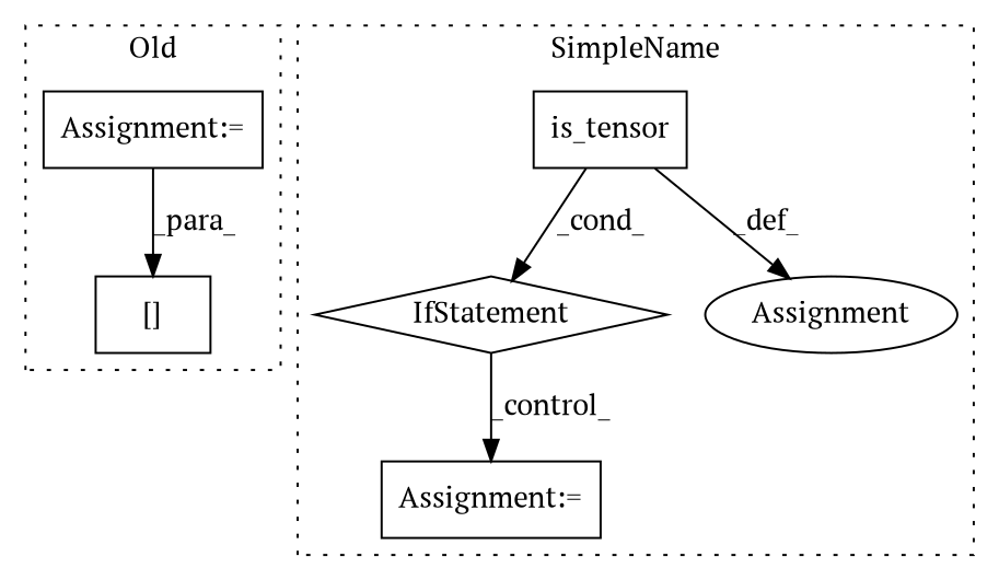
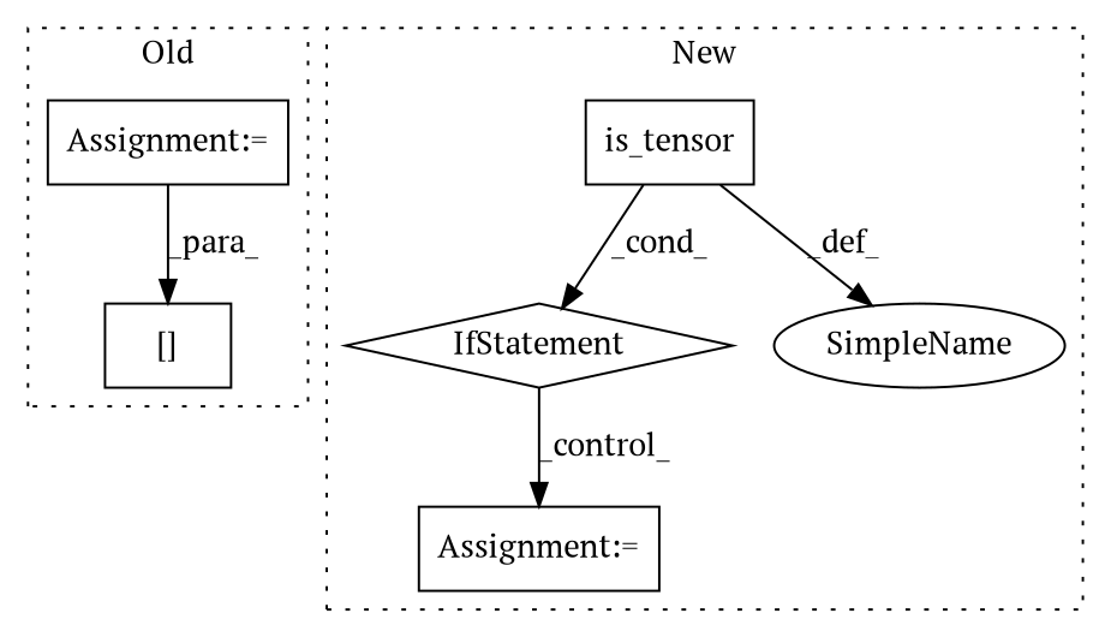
  digraph {
    fontname="PT Serif"
    node [a=7 fontname="PT Serif" shape=box]
    edge [fontname="PT Serif"]
    n1 [a=2 l="14,2" label="[]" s="1442,1471"]
    n2 [l="53,2" label="Assignment:=" s="1157,1233"]
    n3 [a=32 l="10,1" label=is_tensor s="1280,1294"]
    n4 [a=25 l="4,2" label=IfStatement s="1270,1295" shape=diamond]
    n5 [l=1 label="Assignment:=" s=1309]
-   n6 [a=42 label=Assignment shape=ellipse]
+   n6 [a=42 label=SimpleName shape=ellipse]
    subgraph cluster_1 {
      label=Old
      style=dotted
      n1
      n2
    }
    subgraph cluster_2 {
-     label=SimpleName
+     label=New
      style=dotted
      n3
      n4
      n5
      n6
    }
    n2 -> n1 [label=_para_]
    n3 -> n4 [label=_cond_]
    n3 -> n6 [label=_def_]
    n4 -> n5 [label=_control_]
  }
